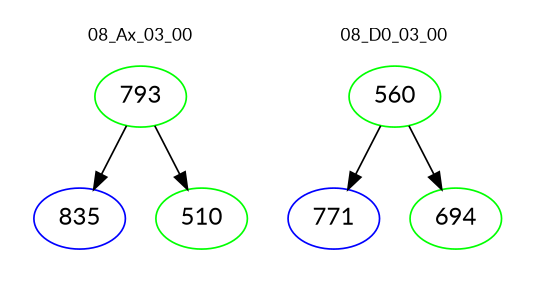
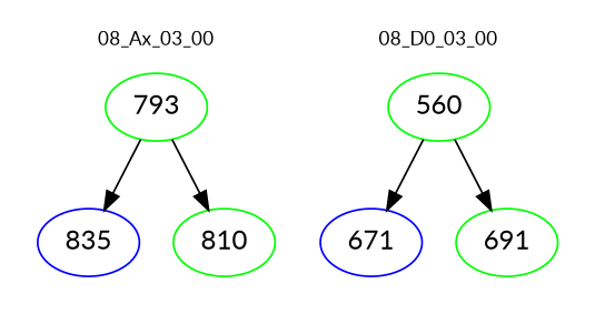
  digraph {
    fontname=Lato
    node [color=green fontname=Lato]
    edge [color=black fontname=Lato]
    n1 [label=793]
    n2 [color=blue label=835]
-   n3 [label=510]
+   n3 [label=810]
    n4 [label=560]
-   n5 [color=blue label=771]
-   n6 [label=694]
+   n5 [color=blue label=671]
+   n6 [label=691]
    subgraph cluster_1 {
      color=white
      fontsize=10
      label="08_Ax_03_00"
      n1
      n2
      n3
    }
    subgraph cluster_2 {
      color=white
      fontsize=10
      label="08_D0_03_00"
      n4
      n5
      n6
    }
    n1 -> n2
    n1 -> n3
    n4 -> n5
    n4 -> n6
  }
